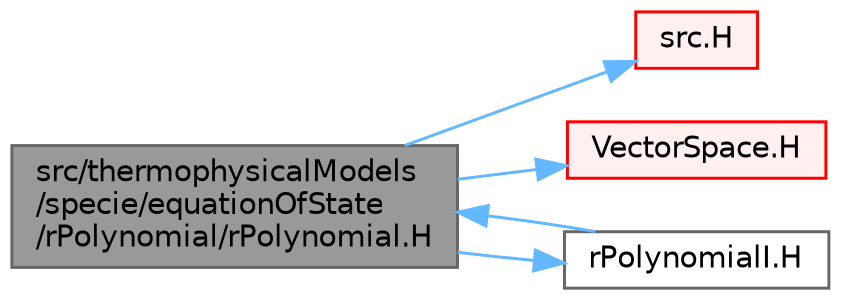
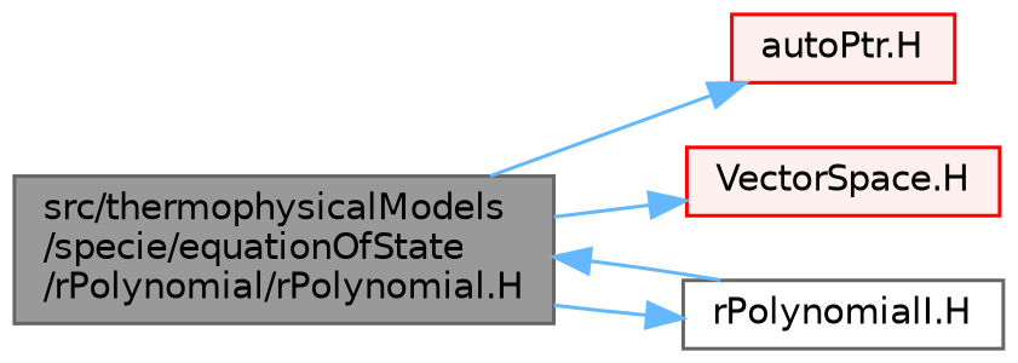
  digraph {
    rankdir=LR
    fontname="DejaVu Sans"
    node [color=red fillcolor="#FFF0F0" fontname="DejaVu Sans" fontsize=10 shape=box style=filled]
    edge [color=steelblue1 fontname="DejaVu Sans" fontsize=10 labelfontname=Helvetica labelfontsize=10 style=solid]
    n1 [color=gray40 fillcolor=grey60 fontcolor=black height=0.2 label="src/thermophysicalModels\l/specie/equationOfState\l/rPolynomial/rPolynomial.H" width=0.4]
-   n2 [height=0.2 label="src.H" width=0.4]
+   n2 [height=0.2 label="autoPtr.H" width=0.4]
    n3 [height=0.2 label="VectorSpace.H" width=0.4]
    n4 [color=grey40 fillcolor=white height=0.2 label="rPolynomialI.H" width=0.4]
    n1 -> n2
    n1 -> n3
    n1 -> n4
    n4 -> n1
  }
